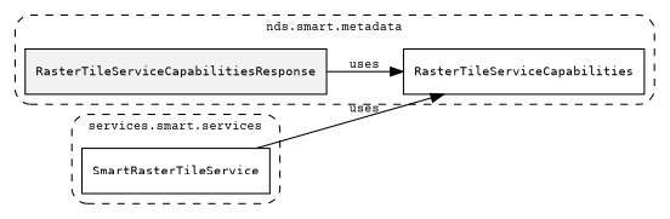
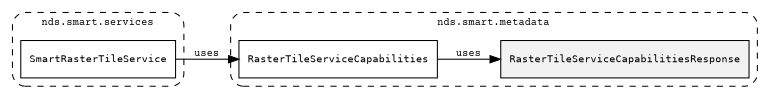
  digraph {
    fontname="Courier Prime"
    fontsize=10
    rankdir=LR
    node [fontname="Courier Prime" fontsize=10 shape=box]
    edge [fontname="Courier Prime" fontsize=10]
    n1 [fillcolor="#0000000D" label=<<font face="monospace"><table align="center" border="0" cellspacing="0" cellpadding="0"><tr><td href="../../../content/packages/nds.smart.metadata.html#Structure-RasterTileServiceCapabilitiesResponse" title="Structure defined in nds.smart.metadata">RasterTileServiceCapabilitiesResponse</td></tr></table></font>> style=filled]
    n2 [label=<<font face="monospace"><table align="center" border="0" cellspacing="0" cellpadding="0"><tr><td href="../../../content/packages/nds.smart.metadata.html#Bitmask-RasterTileServiceCapabilities" title="Bitmask defined in nds.smart.metadata">RasterTileServiceCapabilities</td></tr></table></font>>]
    n3 [label=<<font face="monospace"><table align="center" border="0" cellspacing="0" cellpadding="0"><tr><td href="../../../content/packages/nds.smart.services.html#Service-SmartRasterTileService" title="Service defined in nds.smart.services">SmartRasterTileService</td></tr></table></font>>]
    subgraph cluster_1 {
      label="nds.smart.metadata"
      style="dashed, rounded"
      n1
      n2
    }
    subgraph cluster_2 {
-     label="services.smart.services"
+     label="nds.smart.services"
      style="dashed, rounded"
      n3
    }
-   n1 -> n2 [label=uses]
+   n2 -> n1 [label=uses]
    n3 -> n2 [label=uses]
  }
